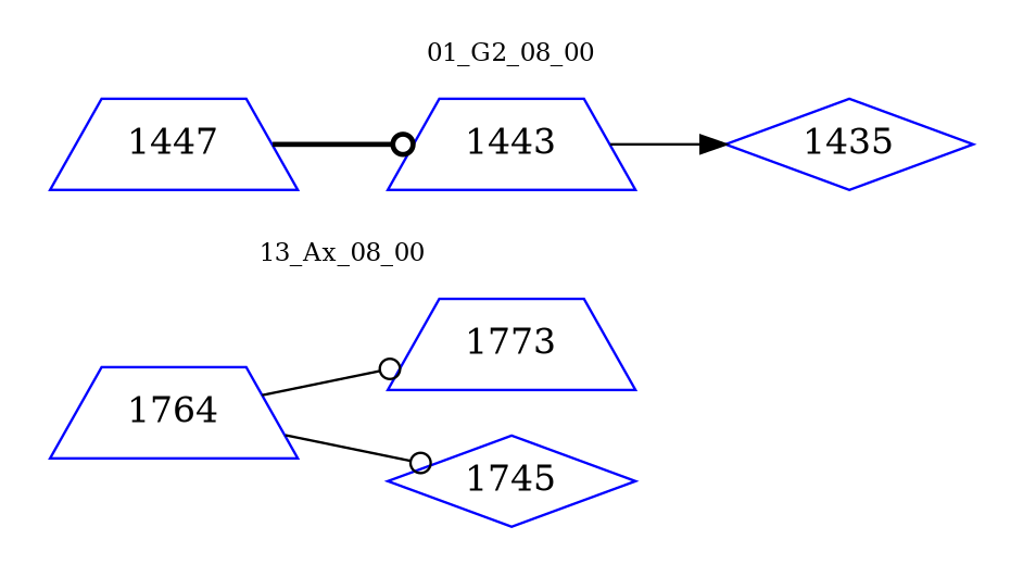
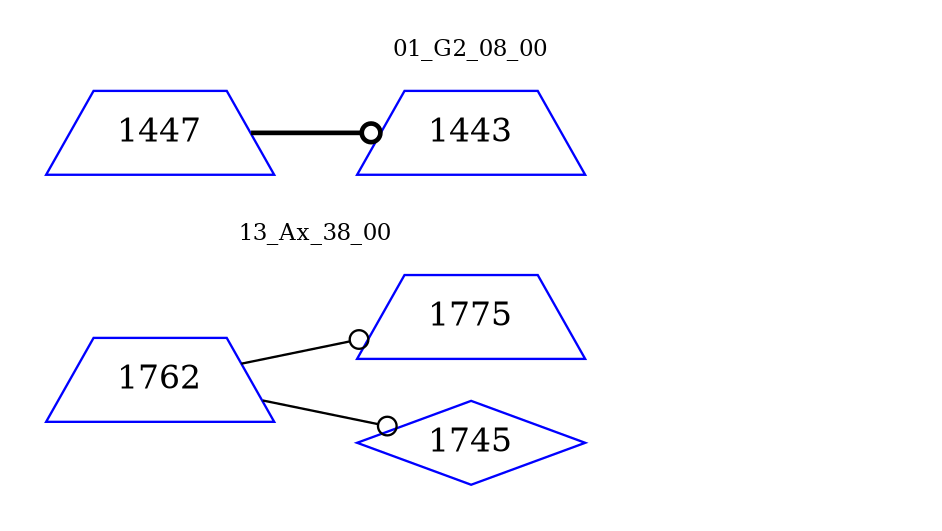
  digraph {
    rankdir=LR
    node [color=blue shape=trapezium]
    edge [arrowhead=odot color=black style=solid]
-   n1 [label=1764]
+   n1 [label=1762]
    n2 [label=1745 shape=diamond]
-   n3 [label=1773]
+   n3 [label=1775]
    n4 [label=1443]
-   n5 [label=1435 shape=diamond]
    n6 [label=1447]
    subgraph cluster_1 {
      color=white
      fontsize=10
-     label="13_Ax_08_00"
+     label="13_Ax_38_00"
      n1
      n2
      n3
    }
    subgraph cluster_2 {
      color=white
      fontsize=10
      label="01_G2_08_00"
      n4
-     n5
      n6
    }
    n1 -> n2
    n1 -> n3
-   n4 -> n5 [arrowhead=normal]
    n6 -> n4 [style=bold]
  }
